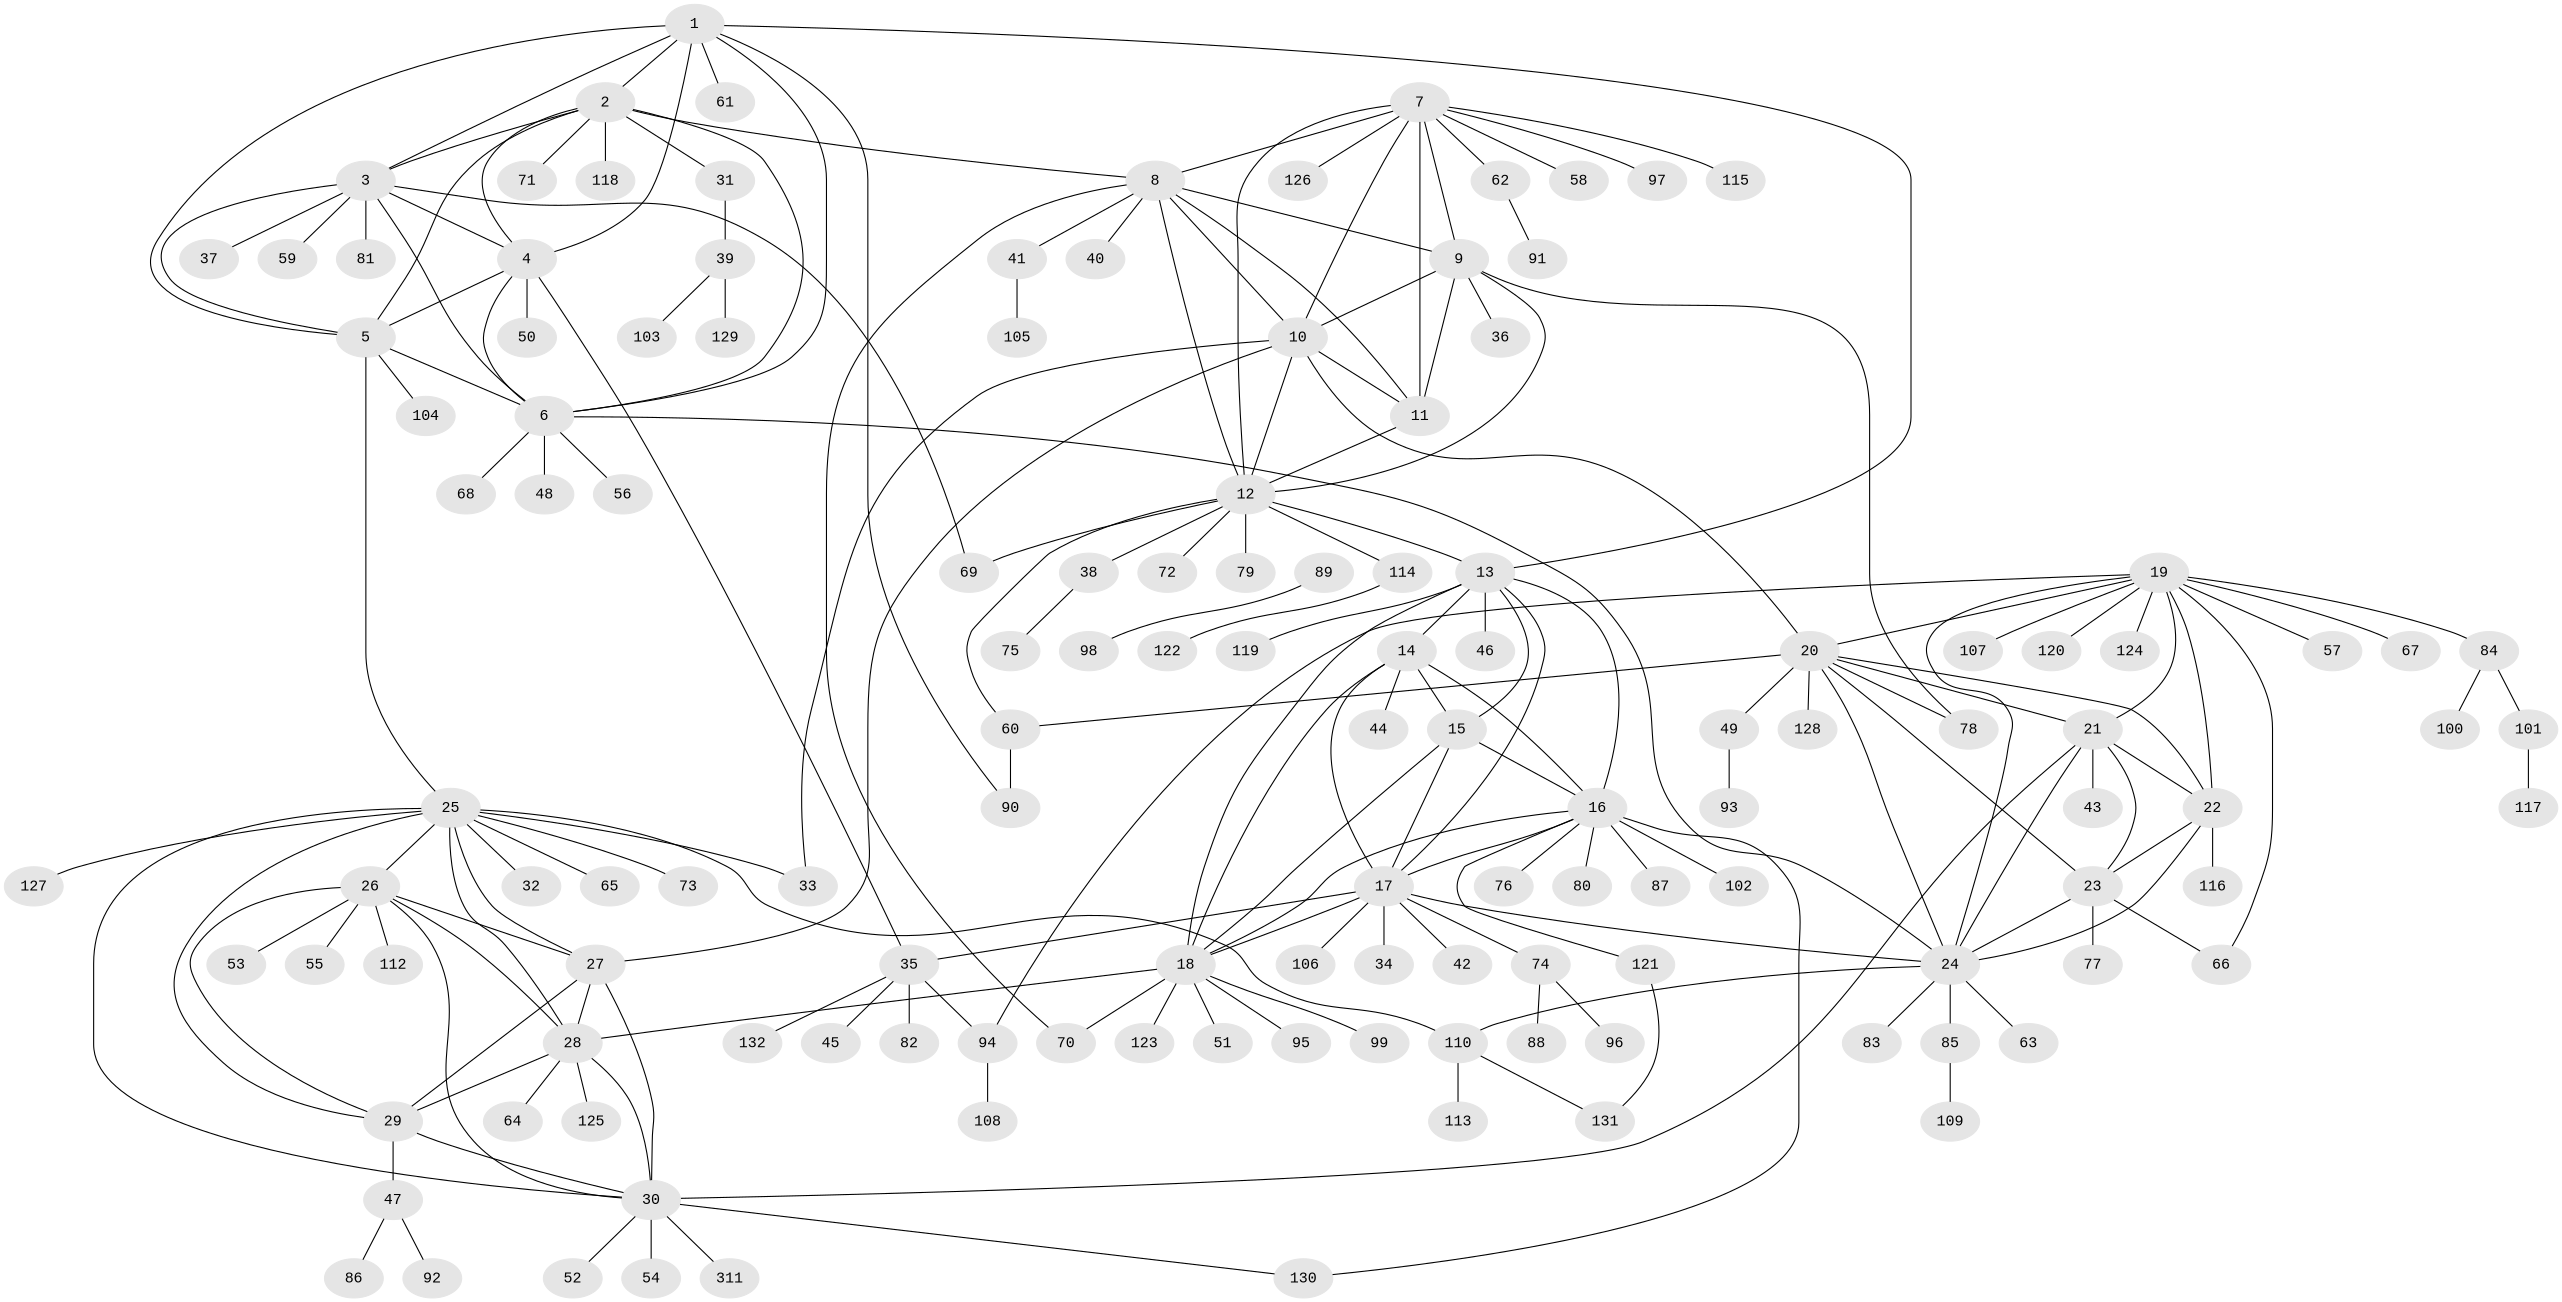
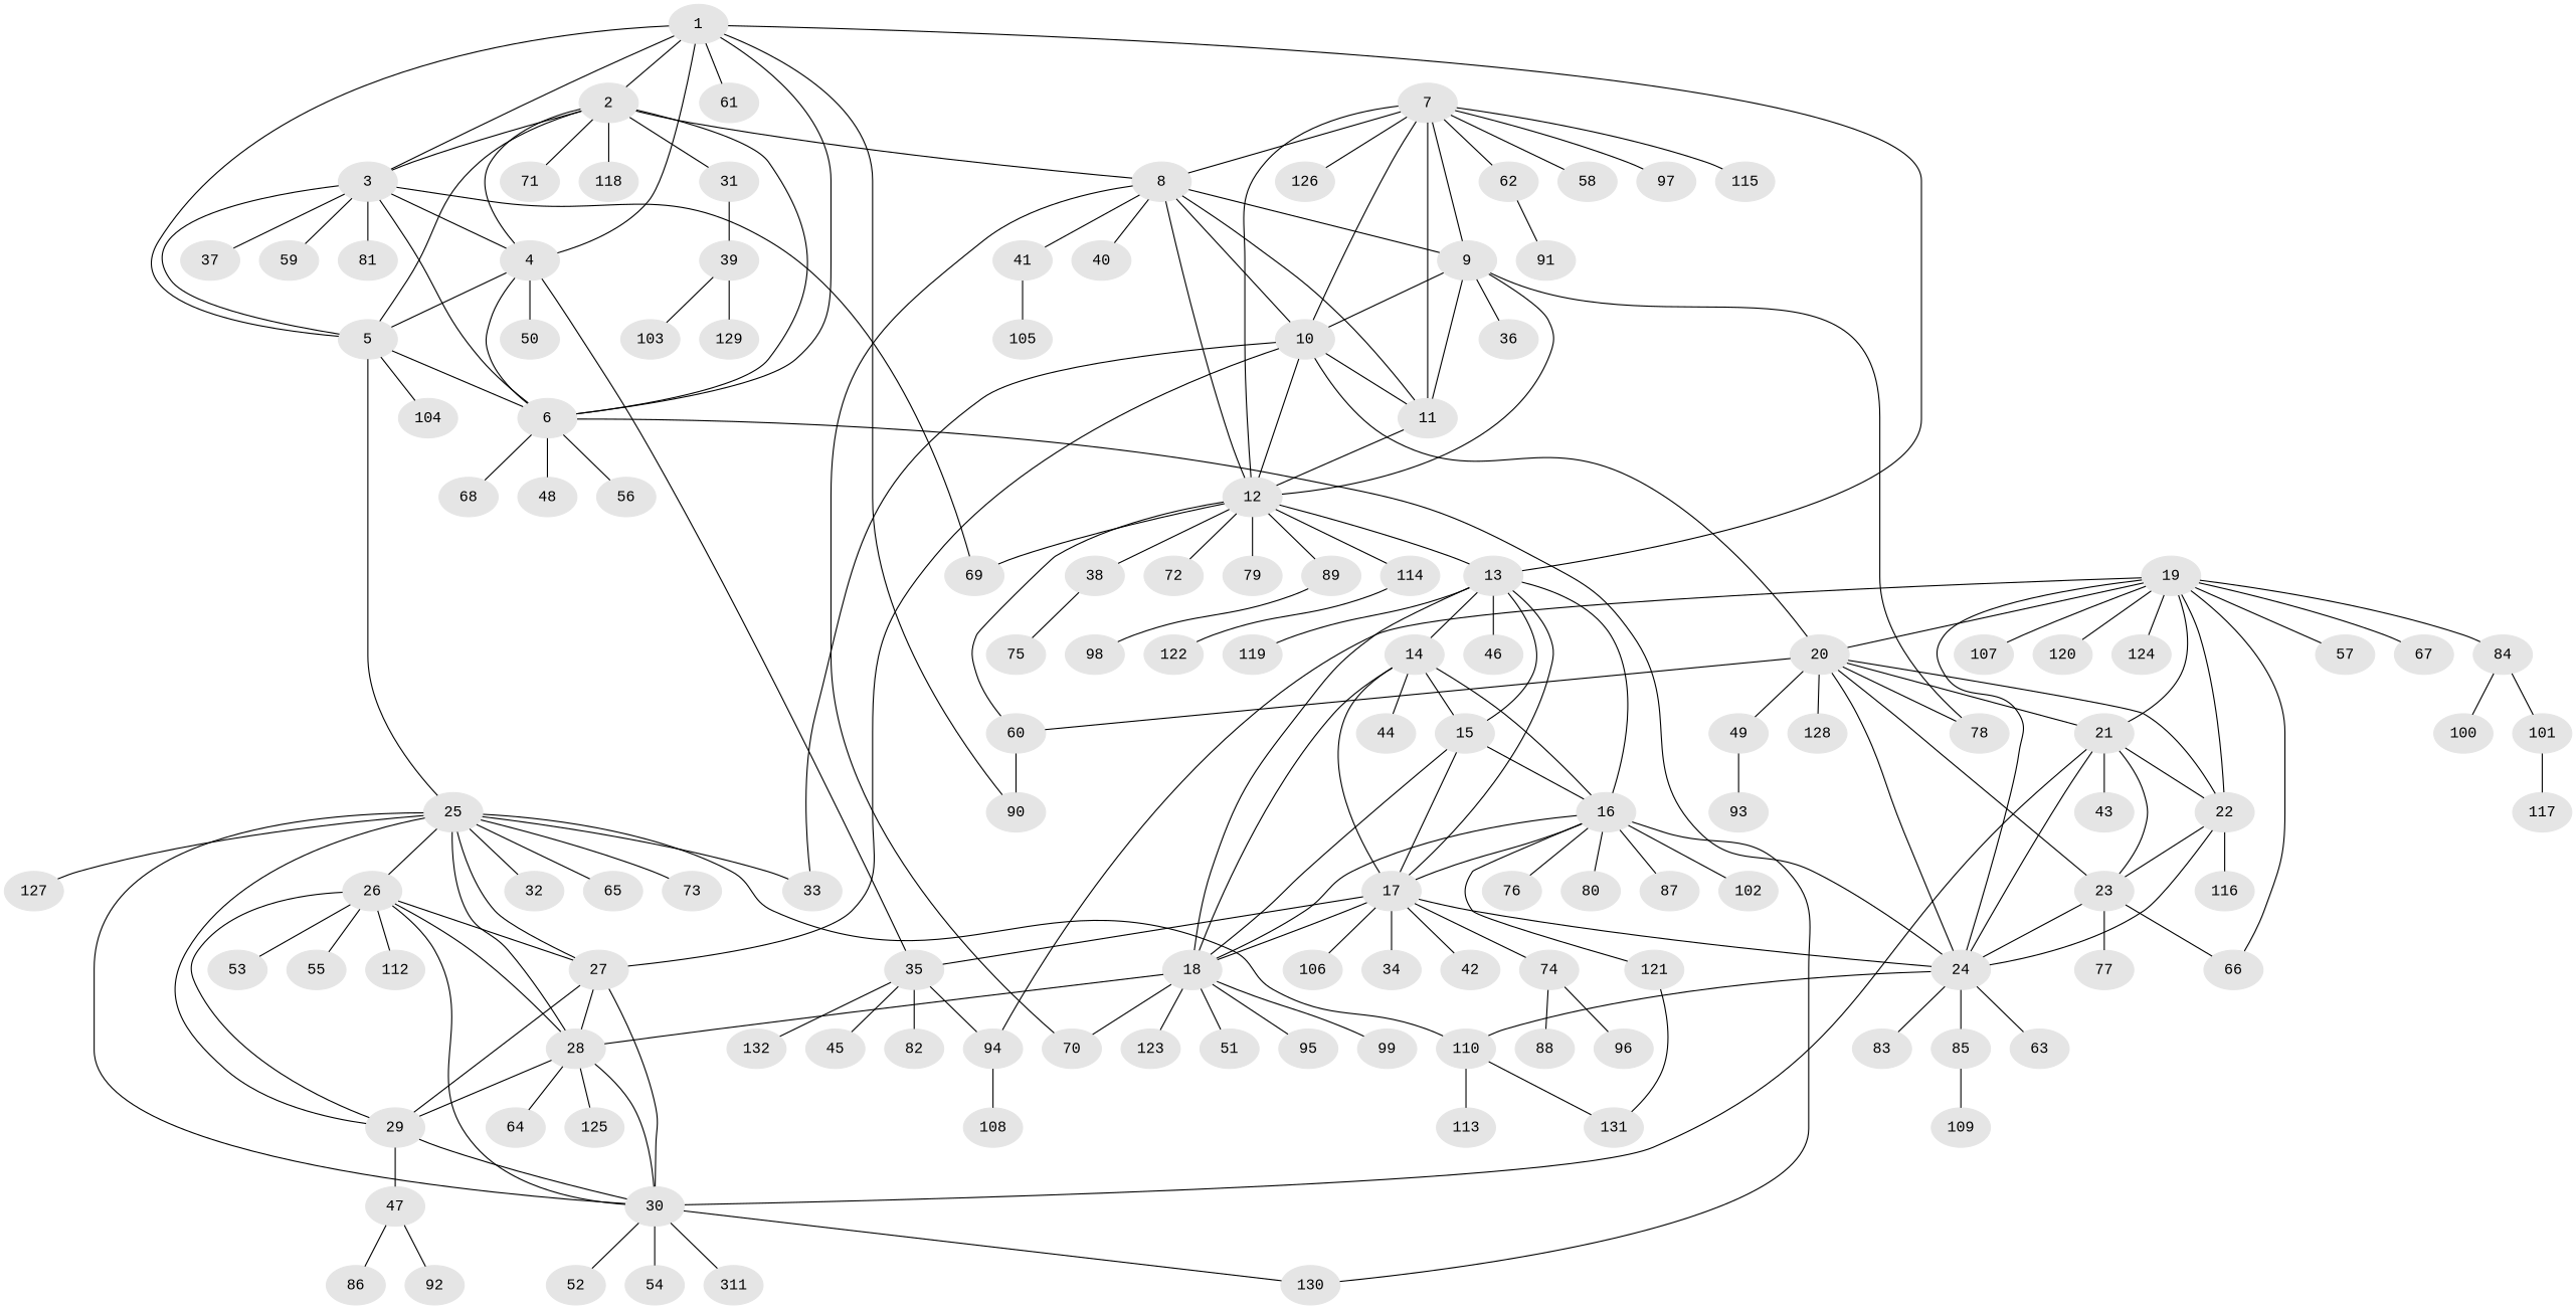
  graph {
    fontname="Liberation Mono"
    node [color=gray90 fontname="Liberation Mono" style=filled]
    edge [fontname="Liberation Mono"]
    1
    2
    3
    4
    5
    6
    13
    61
    90
    8
    31
    71
    118
    37
    59
    69
    81
    35
    50
    25
    104
    24
    48
    56
    68
    14
    15
    16
    17
    18
    46
    119
    9
    10
    11
    12
    40
    41
    70
    39
    94
    45
    82
    132
    27
    33
    28
    30
    110
    26
    29
    32
    65
    73
    127
    63
    83
    85
    7
    58
    62
    97
    115
    126
    36
    78
    20
    38
    60
    72
    79
    89
    114
    91
    105
    21
    22
    23
    49
    128
    75
    98
    122
    44
    76
    80
    87
    102
    121
    130
    34
    42
    74
    106
    51
    95
    99
    123
    131
    88
    96
    64
    125
    19
    57
    67
    84
    107
    120
    124
    66
    43
    116
    77
    100
    101
    108
    93
    52
    54
    n121 [label=311]
    109
    113
    53
    55
    112
    47
    86
    92
    103
    129
    117
    1 -- 2
    1 -- 3
    1 -- 4
    1 -- 5
    1 -- 6
    1 -- 13
    1 -- 61
    1 -- 90
    2 -- 3
    2 -- 4
    2 -- 5
    2 -- 6
    2 -- 8
    2 -- 31
    2 -- 71
    2 -- 118
    3 -- 4
    3 -- 5
    3 -- 6
    3 -- 37
    3 -- 59
    3 -- 69
    3 -- 81
    4 -- 5
    4 -- 6
    4 -- 35
    4 -- 50
    5 -- 6
    5 -- 25
    5 -- 104
    6 -- 24
    6 -- 48
    6 -- 56
    6 -- 68
    13 -- 14
    13 -- 15
    13 -- 16
    13 -- 17
    13 -- 18
    13 -- 46
    13 -- 119
    8 -- 9
    8 -- 10
    8 -- 11
    8 -- 12
    8 -- 40
    8 -- 41
    8 -- 70
    31 -- 39
    35 -- 94
    35 -- 45
    35 -- 82
    35 -- 132
    25 -- 27
    25 -- 33
    25 -- 28
    25 -- 30
    25 -- 110
    25 -- 26
    25 -- 29
    25 -- 32
    25 -- 65
    25 -- 73
    25 -- 127
    24 -- 110
    24 -- 63
    24 -- 83
    24 -- 85
    14 -- 15
    14 -- 16
    14 -- 17
    14 -- 18
    14 -- 44
    15 -- 16
    15 -- 17
    15 -- 18
    16 -- 17
    16 -- 18
    16 -- 76
    16 -- 80
    16 -- 87
    16 -- 102
    16 -- 121
    16 -- 130
    17 -- 35
    17 -- 24
    17 -- 18
    17 -- 34
    17 -- 42
    17 -- 74
    17 -- 106
    18 -- 70
    18 -- 28
    18 -- 51
    18 -- 95
    18 -- 99
    18 -- 123
    9 -- 10
    9 -- 11
    9 -- 12
    9 -- 36
    9 -- 78
    10 -- 11
    10 -- 12
    10 -- 27
    10 -- 33
    10 -- 20
    11 -- 12
    12 -- 13
    12 -- 69
    12 -- 38
    12 -- 60
    12 -- 72
    12 -- 79
+   12 -- 89
    12 -- 114
    41 -- 105
    39 -- 103
    39 -- 129
    94 -- 108
    27 -- 28
    27 -- 30
    27 -- 29
    28 -- 30
    28 -- 29
    28 -- 64
    28 -- 125
    30 -- 130
    30 -- 52
    30 -- 54
    30 -- n121
    110 -- 131
    110 -- 113
    26 -- 27
    26 -- 28
    26 -- 30
    26 -- 29
    26 -- 53
    26 -- 55
    26 -- 112
    29 -- 30
    29 -- 47
    85 -- 109
    7 -- 8
    7 -- 9
    7 -- 10
    7 -- 11
    7 -- 12
    7 -- 58
    7 -- 62
    7 -- 97
    7 -- 115
    7 -- 126
    62 -- 91
    20 -- 24
    20 -- 78
    20 -- 60
    20 -- 21
    20 -- 22
    20 -- 23
    20 -- 49
    20 -- 128
    38 -- 75
    60 -- 90
    89 -- 98
    114 -- 122
    21 -- 24
    21 -- 30
    21 -- 22
    21 -- 23
    21 -- 43
    22 -- 24
    22 -- 23
    22 -- 116
    23 -- 24
    23 -- 66
    23 -- 77
    49 -- 93
    121 -- 131
    74 -- 88
    74 -- 96
    19 -- 24
    19 -- 94
    19 -- 20
    19 -- 21
    19 -- 22
    19 -- 57
    19 -- 67
    19 -- 84
    19 -- 107
    19 -- 120
    19 -- 124
    19 -- 66
    84 -- 100
    84 -- 101
    101 -- 117
    47 -- 86
    47 -- 92
  }
